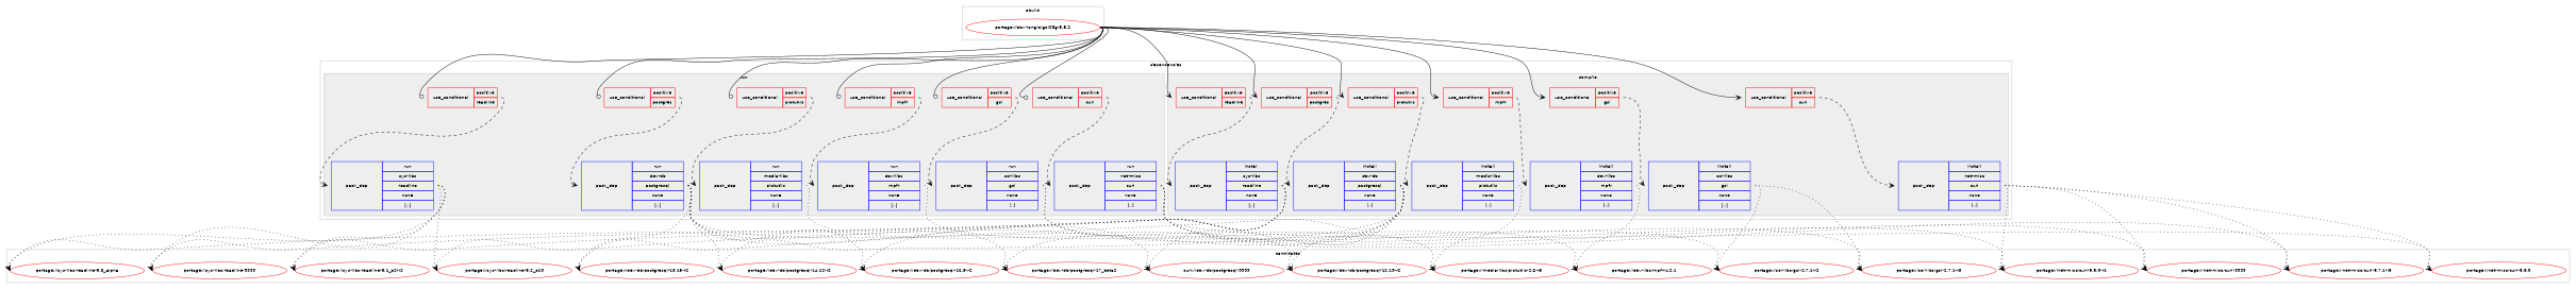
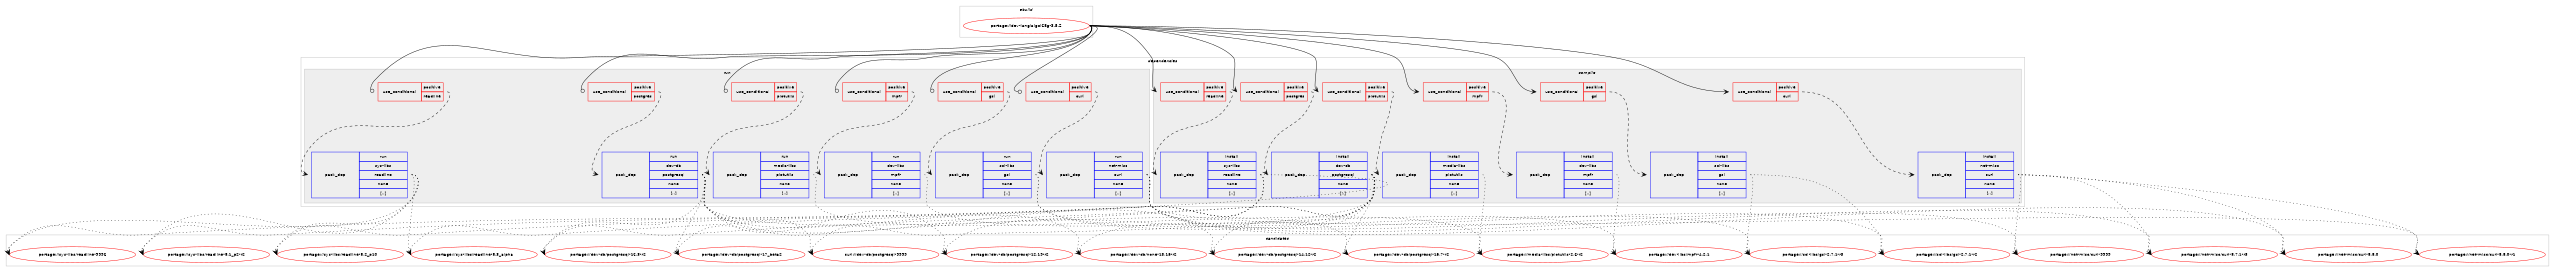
  digraph {
    compound=true
    concentrate=true
    fontname=Helvetica
    fontsize=10
    newrank=true
    rankdir=TB
    ranksep=1.5
    node [color=red fontname=Helvetica fontsize=10 shape=none]
    edge [arrowhead=vee headport=w style=dotted tailport=e weight=100]
    n1 [label="portage://dev-lang/algol68g-3.5.2" width=4 shape=""]
    n2 [color=blue label=<<TABLE BORDER="0" CELLBORDER="1" CELLSPACING="0" CELLPADDING="4" WIDTH="220"><TR><TD ROWSPAN="6" CELLPADDING="30">pack_dep</TD></TR><TR><TD WIDTH="110">install</TD></TR><TR><TD>net-misc</TD></TR><TR><TD>curl</TD></TR><TR><TD>none</TD></TR><TR><TD>[,,]</TD></TR></TABLE>>]
    n3 [label=<<TABLE BORDER="0" CELLBORDER="1" CELLSPACING="0" CELLPADDING="4"><TR><TD ROWSPAN="3" CELLPADDING="10">use_conditional</TD></TR><TR><TD>positive</TD></TR><TR><TD>curl</TD></TR></TABLE>>]
    n4 [color=blue label=<<TABLE BORDER="0" CELLBORDER="1" CELLSPACING="0" CELLPADDING="4" WIDTH="220"><TR><TD ROWSPAN="6" CELLPADDING="30">pack_dep</TD></TR><TR><TD WIDTH="110">install</TD></TR><TR><TD>sci-libs</TD></TR><TR><TD>gsl</TD></TR><TR><TD>none</TD></TR><TR><TD>[,,]</TD></TR></TABLE>>]
    n5 [label=<<TABLE BORDER="0" CELLBORDER="1" CELLSPACING="0" CELLPADDING="4"><TR><TD ROWSPAN="3" CELLPADDING="10">use_conditional</TD></TR><TR><TD>positive</TD></TR><TR><TD>gsl</TD></TR></TABLE>>]
    n6 [color=blue label=<<TABLE BORDER="0" CELLBORDER="1" CELLSPACING="0" CELLPADDING="4" WIDTH="220"><TR><TD ROWSPAN="6" CELLPADDING="30">pack_dep</TD></TR><TR><TD WIDTH="110">install</TD></TR><TR><TD>dev-libs</TD></TR><TR><TD>mpfr</TD></TR><TR><TD>none</TD></TR><TR><TD>[,,]</TD></TR></TABLE>>]
    n7 [label=<<TABLE BORDER="0" CELLBORDER="1" CELLSPACING="0" CELLPADDING="4"><TR><TD ROWSPAN="3" CELLPADDING="10">use_conditional</TD></TR><TR><TD>positive</TD></TR><TR><TD>mpfr</TD></TR></TABLE>>]
    n8 [color=blue label=<<TABLE BORDER="0" CELLBORDER="1" CELLSPACING="0" CELLPADDING="4" WIDTH="220"><TR><TD ROWSPAN="6" CELLPADDING="30">pack_dep</TD></TR><TR><TD WIDTH="110">install</TD></TR><TR><TD>media-libs</TD></TR><TR><TD>plotutils</TD></TR><TR><TD>none</TD></TR><TR><TD>[,,]</TD></TR></TABLE>>]
    n9 [label=<<TABLE BORDER="0" CELLBORDER="1" CELLSPACING="0" CELLPADDING="4"><TR><TD ROWSPAN="3" CELLPADDING="10">use_conditional</TD></TR><TR><TD>positive</TD></TR><TR><TD>plotutils</TD></TR></TABLE>>]
    n10 [color=blue label=<<TABLE BORDER="0" CELLBORDER="1" CELLSPACING="0" CELLPADDING="4" WIDTH="220"><TR><TD ROWSPAN="6" CELLPADDING="30">pack_dep</TD></TR><TR><TD WIDTH="110">install</TD></TR><TR><TD>dev-db</TD></TR><TR><TD>postgresql</TD></TR><TR><TD>none</TD></TR><TR><TD>[,,]</TD></TR></TABLE>>]
    n11 [label=<<TABLE BORDER="0" CELLBORDER="1" CELLSPACING="0" CELLPADDING="4"><TR><TD ROWSPAN="3" CELLPADDING="10">use_conditional</TD></TR><TR><TD>positive</TD></TR><TR><TD>postgres</TD></TR></TABLE>>]
    n12 [color=blue label=<<TABLE BORDER="0" CELLBORDER="1" CELLSPACING="0" CELLPADDING="4" WIDTH="220"><TR><TD ROWSPAN="6" CELLPADDING="30">pack_dep</TD></TR><TR><TD WIDTH="110">install</TD></TR><TR><TD>sys-libs</TD></TR><TR><TD>readline</TD></TR><TR><TD>none</TD></TR><TR><TD>[,,]</TD></TR></TABLE>>]
    n13 [label=<<TABLE BORDER="0" CELLBORDER="1" CELLSPACING="0" CELLPADDING="4"><TR><TD ROWSPAN="3" CELLPADDING="10">use_conditional</TD></TR><TR><TD>positive</TD></TR><TR><TD>readline</TD></TR></TABLE>>]
    n14 [color=blue label=<<TABLE BORDER="0" CELLBORDER="1" CELLSPACING="0" CELLPADDING="4" WIDTH="220"><TR><TD ROWSPAN="6" CELLPADDING="30">pack_dep</TD></TR><TR><TD WIDTH="110">run</TD></TR><TR><TD>net-misc</TD></TR><TR><TD>curl</TD></TR><TR><TD>none</TD></TR><TR><TD>[,,]</TD></TR></TABLE>>]
    n15 [label=<<TABLE BORDER="0" CELLBORDER="1" CELLSPACING="0" CELLPADDING="4"><TR><TD ROWSPAN="3" CELLPADDING="10">use_conditional</TD></TR><TR><TD>positive</TD></TR><TR><TD>curl</TD></TR></TABLE>>]
    n16 [color=blue label=<<TABLE BORDER="0" CELLBORDER="1" CELLSPACING="0" CELLPADDING="4" WIDTH="220"><TR><TD ROWSPAN="6" CELLPADDING="30">pack_dep</TD></TR><TR><TD WIDTH="110">run</TD></TR><TR><TD>sci-libs</TD></TR><TR><TD>gsl</TD></TR><TR><TD>none</TD></TR><TR><TD>[,,]</TD></TR></TABLE>>]
    n17 [label=<<TABLE BORDER="0" CELLBORDER="1" CELLSPACING="0" CELLPADDING="4"><TR><TD ROWSPAN="3" CELLPADDING="10">use_conditional</TD></TR><TR><TD>positive</TD></TR><TR><TD>gsl</TD></TR></TABLE>>]
    n18 [color=blue label=<<TABLE BORDER="0" CELLBORDER="1" CELLSPACING="0" CELLPADDING="4" WIDTH="220"><TR><TD ROWSPAN="6" CELLPADDING="30">pack_dep</TD></TR><TR><TD WIDTH="110">run</TD></TR><TR><TD>dev-libs</TD></TR><TR><TD>mpfr</TD></TR><TR><TD>none</TD></TR><TR><TD>[,,]</TD></TR></TABLE>>]
    n19 [label=<<TABLE BORDER="0" CELLBORDER="1" CELLSPACING="0" CELLPADDING="4"><TR><TD ROWSPAN="3" CELLPADDING="10">use_conditional</TD></TR><TR><TD>positive</TD></TR><TR><TD>mpfr</TD></TR></TABLE>>]
    n20 [color=blue label=<<TABLE BORDER="0" CELLBORDER="1" CELLSPACING="0" CELLPADDING="4" WIDTH="220"><TR><TD ROWSPAN="6" CELLPADDING="30">pack_dep</TD></TR><TR><TD WIDTH="110">run</TD></TR><TR><TD>media-libs</TD></TR><TR><TD>plotutils</TD></TR><TR><TD>none</TD></TR><TR><TD>[,,]</TD></TR></TABLE>>]
    n21 [label=<<TABLE BORDER="0" CELLBORDER="1" CELLSPACING="0" CELLPADDING="4"><TR><TD ROWSPAN="3" CELLPADDING="10">use_conditional</TD></TR><TR><TD>positive</TD></TR><TR><TD>plotutils</TD></TR></TABLE>>]
    n22 [color=blue label=<<TABLE BORDER="0" CELLBORDER="1" CELLSPACING="0" CELLPADDING="4" WIDTH="220"><TR><TD ROWSPAN="6" CELLPADDING="30">pack_dep</TD></TR><TR><TD WIDTH="110">run</TD></TR><TR><TD>dev-db</TD></TR><TR><TD>postgresql</TD></TR><TR><TD>none</TD></TR><TR><TD>[,,]</TD></TR></TABLE>>]
    n23 [label=<<TABLE BORDER="0" CELLBORDER="1" CELLSPACING="0" CELLPADDING="4"><TR><TD ROWSPAN="3" CELLPADDING="10">use_conditional</TD></TR><TR><TD>positive</TD></TR><TR><TD>postgres</TD></TR></TABLE>>]
    n24 [color=blue label=<<TABLE BORDER="0" CELLBORDER="1" CELLSPACING="0" CELLPADDING="4" WIDTH="220"><TR><TD ROWSPAN="6" CELLPADDING="30">pack_dep</TD></TR><TR><TD WIDTH="110">run</TD></TR><TR><TD>sys-libs</TD></TR><TR><TD>readline</TD></TR><TR><TD>none</TD></TR><TR><TD>[,,]</TD></TR></TABLE>>]
    n25 [label=<<TABLE BORDER="0" CELLBORDER="1" CELLSPACING="0" CELLPADDING="4"><TR><TD ROWSPAN="3" CELLPADDING="10">use_conditional</TD></TR><TR><TD>positive</TD></TR><TR><TD>readline</TD></TR></TABLE>>]
    n26 [label="portage://net-misc/curl-9999" width=4 shape=""]
    n27 [label="portage://net-misc/curl-8.8.0-r1" width=4 shape=""]
    n28 [label="portage://net-misc/curl-8.8.0" width=4 shape=""]
    n29 [label="portage://net-misc/curl-8.7.1-r3" width=4 shape=""]
    n30 [label="portage://dev-libs/mpfr-4.2.1" width=4 shape=""]
    n31 [label="portage://sci-libs/gsl-2.7.1-r3" width=4 shape=""]
    n32 [label="portage://sci-libs/gsl-2.7.1-r2" width=4 shape=""]
    n33 [label="curl://dev-db/postgresql-9999" width=4 shape=""]
    n34 [label="portage://dev-db/postgresql-17_beta2" width=4 shape=""]
    n35 [label="portage://dev-db/postgresql-16.3-r2" width=4 shape=""]
+   n36 [label="portage://dev-db/postgresql-15.7-r2" width=4 shape=""]
    n37 [label="portage://dev-db/postgresql-14.12-r2" width=4 shape=""]
-   n38 [label="portage://dev-db/postgresql-13.15-r2" width=4 shape=""]
+   n38 [label="portage://dev-db/none-13.15-r2" width=4 shape=""]
    n39 [label="portage://dev-db/postgresql-12.19-r2" width=4 shape=""]
-   n40 [label="portage://media-libs/plotutils-2.6-r5" width=4 shape=""]
-   n41 [label="portage://sys-libs/readline-9999" width=4 shape=""]
+   n40 [label="portage://media-libs/plotutils-2.6-r2" width=4 shape=""]
+   n41 [label="portage://sys-libs/readline-9996" width=4 shape=""]
    n42 [label="portage://sys-libs/readline-8.3_alpha" width=4 shape=""]
    n43 [label="portage://sys-libs/readline-8.2_p10" width=4 shape=""]
    n44 [label="portage://sys-libs/readline-8.1_p2-r2" width=4 shape=""]
    subgraph cluster_1 {
      color=gray
      label=<<i>ebuild</i>>
      n1
    }
    subgraph cluster_2 {
      color=gray
      label=<<i>dependencies</i>>
      subgraph cluster_3 {
        color=gray
        fillcolor="#eeeeee"
        label=<<i>compile</i>>
        style=filled
        subgraph sub_4 {
          color=gray
          fillcolor="#eeeeee"
          label=<<i>compile</i>>
          style=filled
          n3
          subgraph sub_5 {
            color=gray
            fillcolor="#eeeeee"
            label=<<i>compile</i>>
            style=filled
            n2
          }
        }
        subgraph sub_6 {
          color=gray
          fillcolor="#eeeeee"
          label=<<i>compile</i>>
          style=filled
          n5
          subgraph sub_7 {
            color=gray
            fillcolor="#eeeeee"
            label=<<i>compile</i>>
            style=filled
            n4
          }
        }
        subgraph sub_8 {
          color=gray
          fillcolor="#eeeeee"
          label=<<i>compile</i>>
          style=filled
          n7
          subgraph sub_9 {
            color=gray
            fillcolor="#eeeeee"
            label=<<i>compile</i>>
            style=filled
            n6
          }
        }
        subgraph sub_10 {
          color=gray
          fillcolor="#eeeeee"
          label=<<i>compile</i>>
          style=filled
          n9
          subgraph sub_11 {
            color=gray
            fillcolor="#eeeeee"
            label=<<i>compile</i>>
            style=filled
            n8
          }
        }
        subgraph sub_12 {
          color=gray
          fillcolor="#eeeeee"
          label=<<i>compile</i>>
          style=filled
          n11
          subgraph sub_13 {
            color=gray
            fillcolor="#eeeeee"
            label=<<i>compile</i>>
            style=filled
            n10
          }
        }
        subgraph sub_14 {
          color=gray
          fillcolor="#eeeeee"
          label=<<i>compile</i>>
          style=filled
          n13
          subgraph sub_15 {
            color=gray
            fillcolor="#eeeeee"
            label=<<i>compile</i>>
            style=filled
            n12
          }
        }
      }
      subgraph cluster_16 {
        color=gray
        fillcolor="#eeeeee"
        label=<<i>compile and run</i>>
        style=filled
      }
      subgraph cluster_17 {
        color=gray
        fillcolor="#eeeeee"
        label=<<i>run</i>>
        style=filled
        subgraph sub_18 {
          color=gray
          fillcolor="#eeeeee"
          label=<<i>run</i>>
          style=filled
          n15
          subgraph sub_19 {
            color=gray
            fillcolor="#eeeeee"
            label=<<i>run</i>>
            style=filled
            n14
          }
        }
        subgraph sub_20 {
          color=gray
          fillcolor="#eeeeee"
          label=<<i>run</i>>
          style=filled
          n17
          subgraph sub_21 {
            color=gray
            fillcolor="#eeeeee"
            label=<<i>run</i>>
            style=filled
            n16
          }
        }
        subgraph sub_22 {
          color=gray
          fillcolor="#eeeeee"
          label=<<i>run</i>>
          style=filled
          n19
          subgraph sub_23 {
            color=gray
            fillcolor="#eeeeee"
            label=<<i>run</i>>
            style=filled
            n18
          }
        }
        subgraph sub_24 {
          color=gray
          fillcolor="#eeeeee"
          label=<<i>run</i>>
          style=filled
          n21
          subgraph sub_25 {
            color=gray
            fillcolor="#eeeeee"
            label=<<i>run</i>>
            style=filled
            n20
          }
        }
        subgraph sub_26 {
          color=gray
          fillcolor="#eeeeee"
          label=<<i>run</i>>
          style=filled
          n23
          subgraph sub_27 {
            color=gray
            fillcolor="#eeeeee"
            label=<<i>run</i>>
            style=filled
            n22
          }
        }
        subgraph sub_28 {
          color=gray
          fillcolor="#eeeeee"
          label=<<i>run</i>>
          style=filled
          n25
          subgraph sub_29 {
            color=gray
            fillcolor="#eeeeee"
            label=<<i>run</i>>
            style=filled
            n24
          }
        }
      }
    }
    subgraph cluster_30 {
      color=gray
      label=<<i>candidates</i>>
      rank=same
      subgraph sub_31 {
        color=black
        label=<<i>candidates</i>>
        nodesep=1
        rank=same
        n31
        n32
      }
      subgraph sub_32 {
        color=black
        label=<<i>candidates</i>>
        nodesep=1
        rank=same
        n26
        n27
        n28
        n29
      }
      subgraph sub_33 {
        color=black
        label=<<i>candidates</i>>
        nodesep=1
        rank=same
        n30
      }
      subgraph sub_34 {
        color=black
        label=<<i>candidates</i>>
        nodesep=1
        rank=same
        n31
        n32
      }
      subgraph sub_35 {
        color=black
        label=<<i>candidates</i>>
        nodesep=1
        rank=same
        n33
        n34
        n35
+       n36
        n37
        n38
        n39
      }
      subgraph sub_36 {
        color=black
        label=<<i>candidates</i>>
        nodesep=1
        rank=same
        n40
      }
      subgraph sub_37 {
        color=black
        label=<<i>candidates</i>>
        nodesep=1
        rank=same
        n41
        n42
        n43
        n44
      }
      subgraph sub_38 {
        color=black
        label=<<i>candidates</i>>
        nodesep=1
        rank=same
        n26
        n27
        n28
        n29
      }
      subgraph sub_39 {
        color=black
        label=<<i>candidates</i>>
        nodesep=1
        rank=same
        n30
      }
      subgraph sub_40 {
        color=black
        label=<<i>candidates</i>>
        nodesep=1
        rank=same
        n40
      }
      subgraph sub_41 {
        color=black
        label=<<i>candidates</i>>
        nodesep=1
        rank=same
        n33
        n34
        n35
+       n36
        n37
        n38
        n39
      }
      subgraph sub_42 {
        color=black
        label=<<i>candidates</i>>
        nodesep=1
        rank=same
        n41
        n42
        n43
        n44
      }
    }
    n1 -> n3 [style=solid weight=20]
    n1 -> n5 [style=solid weight=20]
    n1 -> n7 [style=solid weight=20]
    n1 -> n9 [style=solid weight=20]
    n1 -> n11 [style=solid weight=20]
    n1 -> n13 [style=solid weight=20]
    n1 -> n15 [arrowhead=odot style=solid weight=20]
    n1 -> n17 [arrowhead=odot style=solid weight=20]
    n1 -> n19 [arrowhead=odot style=solid weight=20]
    n1 -> n21 [arrowhead=odot style=solid weight=20]
    n1 -> n23 [arrowhead=odot style=solid weight=20]
    n1 -> n25 [arrowhead=odot style=solid weight=20]
    n2 -> n26
    n2 -> n27
    n2 -> n28
    n2 -> n29
    n3 -> n2 [style=dashed weight=20]
    n4 -> n31
    n4 -> n32
    n5 -> n4 [style=dashed weight=20]
    n6 -> n30
    n7 -> n6 [style=dashed weight=20]
    n8 -> n40
    n9 -> n8 [style=dashed weight=20]
    n10 -> n33
    n10 -> n34
    n10 -> n35
+   n10 -> n36
    n10 -> n37
    n10 -> n38
    n10 -> n39
    n11 -> n10 [style=dashed weight=20]
    n12 -> n41
    n12 -> n42
    n12 -> n43
    n12 -> n44
    n13 -> n12 [style=dashed weight=20]
    n14 -> n26
    n14 -> n27
    n14 -> n28
    n14 -> n29
    n15 -> n14 [style=dashed weight=20]
    n16 -> n31
    n16 -> n32
    n17 -> n16 [style=dashed weight=20]
    n18 -> n30
    n19 -> n18 [style=dashed weight=20]
    n20 -> n40
    n21 -> n20 [style=dashed weight=20]
    n22 -> n33
    n22 -> n34
    n22 -> n35
+   n22 -> n36
    n22 -> n37
    n22 -> n38
    n22 -> n39
    n23 -> n22 [style=dashed weight=20]
    n24 -> n41
    n24 -> n42
    n24 -> n43
    n24 -> n44
    n25 -> n24 [style=dashed weight=20]
  }
